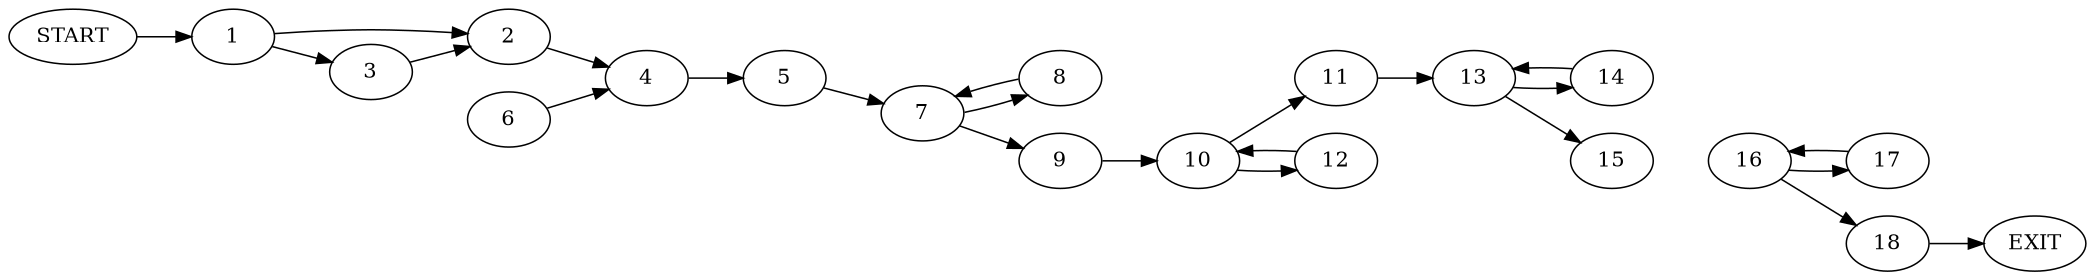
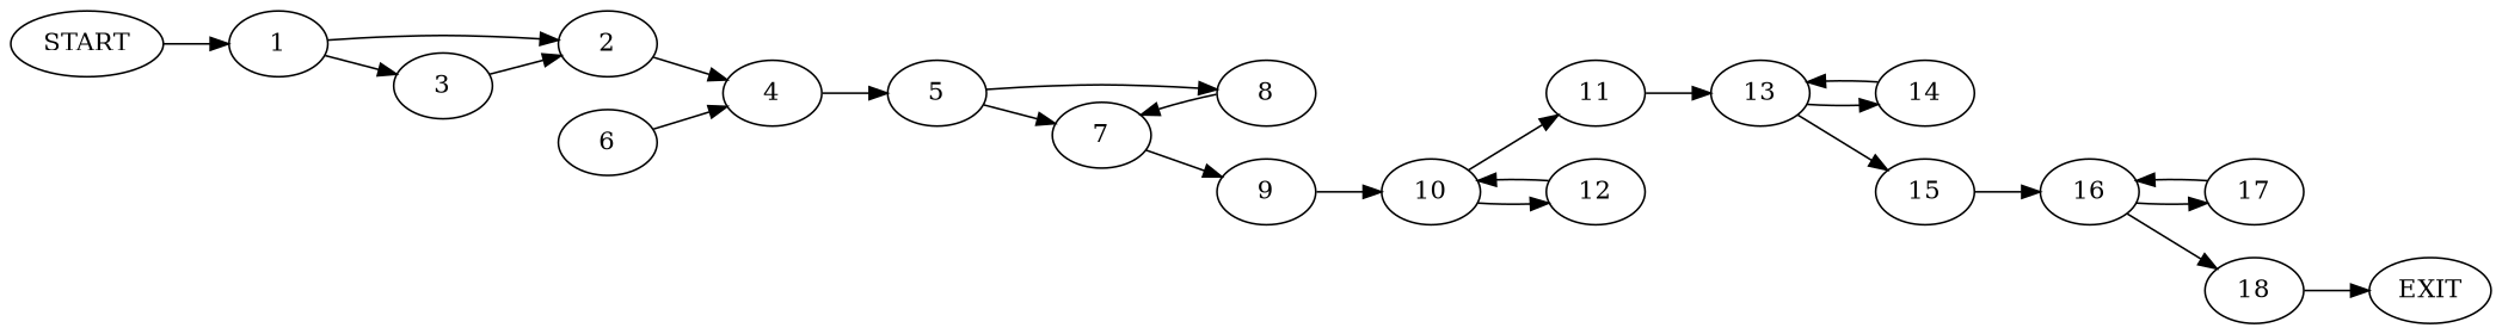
  digraph {
    rankdir=LR
    n1 [label=START]
    1
    2
    3
    n5 [label=EXIT]
    4
    5
    7
    6
    8
    9
    10
    11
    12
    13
    14
    15
    16
    17
    18
    n1 -> 1
    1 -> 2
    1 -> 3
    2 -> 4
    3 -> 2
    4 -> 5
    5 -> 7
-   7 -> 8
+   5 -> 8
    7 -> 9
    6 -> 4
    8 -> 7
    9 -> 10
    10 -> 11
    10 -> 12
    11 -> 13
    12 -> 10
    13 -> 14
    13 -> 15
    14 -> 13
+   15 -> 16
    16 -> 17
    16 -> 18
    17 -> 16
    18 -> n5
  }
